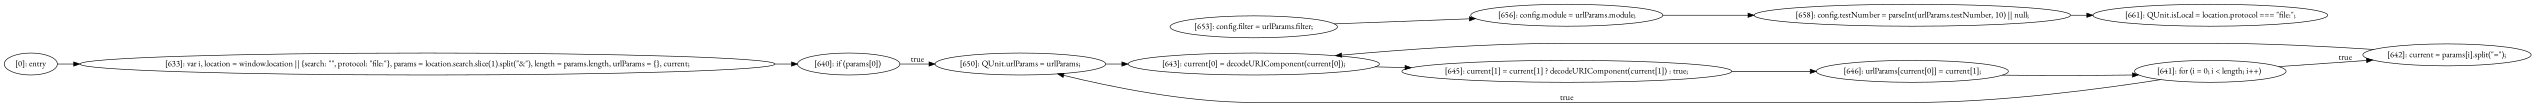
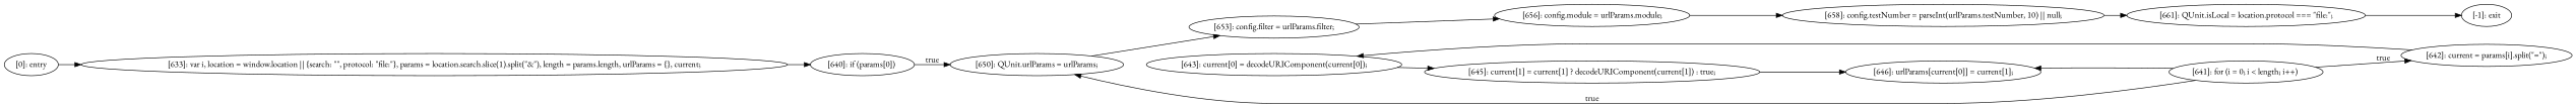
  digraph {
    fontname="EB Garamond"
    rankdir=LR
    node [fontname="EB Garamond"]
    edge [fontname="EB Garamond"]
    n1 [label="[633]: var i, location = window.location || {search: \"\", protocol: \"file:\"}, params = location.search.slice(1).split(\"&\"), length = params.length, urlParams = {}, current;\n"]
    n2 [label="[640]: if (params[0]) "]
    n3 [label="[650]: QUnit.urlParams = urlParams;\n"]
    n4 [label="[653]: config.filter = urlParams.filter;\n"]
    n5 [label="[656]: config.module = urlParams.module;\n"]
    n6 [label="[658]: config.testNumber = parseInt(urlParams.testNumber, 10) || null;\n"]
    n7 [label="[661]: QUnit.isLocal = location.protocol === \"file:\";\n"]
+   n8 [label="[-1]: exit"]
    n9 [label="[645]: current[1] = current[1] ? decodeURIComponent(current[1]) : true;\n"]
    n10 [label="[646]: urlParams[current[0]] = current[1];\n"]
    n11 [label="[641]: for (i = 0; i < length; i++) "]
    n12 [label="[642]: current = params[i].split(\"=\");\n"]
    n13 [label="[643]: current[0] = decodeURIComponent(current[0]);\n"]
    n14 [label="[0]: entry"]
    n1 -> n2
    n2 -> n3 [label=true]
-   n3 -> n13
+   n3 -> n4
    n4 -> n5
    n5 -> n6
    n6 -> n7
+   n7 -> n8
    n9 -> n10
-   n10 -> n11
+   n11 -> n10
    n11 -> n3 [label=true]
    n11 -> n12 [label=true]
    n12 -> n13
    n13 -> n9
    n14 -> n1
  }
